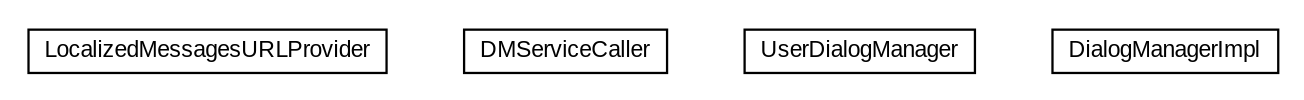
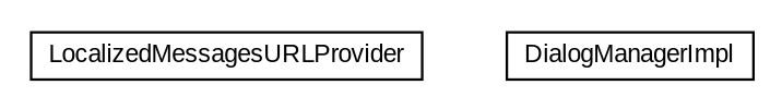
  digraph {
    nodesep=0.25
    ranksep=0.5
    fontname="Liberation Sans"
    node [fontcolor=black fontname="Liberation Sans" fontsize=10.0 shape=plaintext]
    n1 [label=<<table title="org.universAAL.ui.dm.LocalizedMessagesURLProvider" border="0" cellborder="1" cellspacing="0" cellpadding="2" port="p" href="./LocalizedMessagesURLProvider.html"> 		<tr><td><table border="0" cellspacing="0" cellpadding="1"> <tr><td align="center" balign="center"> LocalizedMessagesURLProvider </td></tr> 		</table></td></tr> 		</table>>]
-   n2 [label=<<table title="org.universAAL.ui.dm.DMServiceCaller" border="0" cellborder="1" cellspacing="0" cellpadding="2" port="p" href="./DMServiceCaller.html"> 		<tr><td><table border="0" cellspacing="0" cellpadding="1"> <tr><td align="center" balign="center"> DMServiceCaller </td></tr> 		</table></td></tr> 		</table>>]
-   n3 [label=<<table title="org.universAAL.ui.dm.UserDialogManager" border="0" cellborder="1" cellspacing="0" cellpadding="2" port="p" href="./UserDialogManager.html"> 		<tr><td><table border="0" cellspacing="0" cellpadding="1"> <tr><td align="center" balign="center"> UserDialogManager </td></tr> 		</table></td></tr> 		</table>>]
    n4 [label=<<table title="org.universAAL.ui.dm.DialogManagerImpl" border="0" cellborder="1" cellspacing="0" cellpadding="2" port="p" href="./DialogManagerImpl.html"> 		<tr><td><table border="0" cellspacing="0" cellpadding="1"> <tr><td align="center" balign="center"> DialogManagerImpl </td></tr> 		</table></td></tr> 		</table>>]
  }
